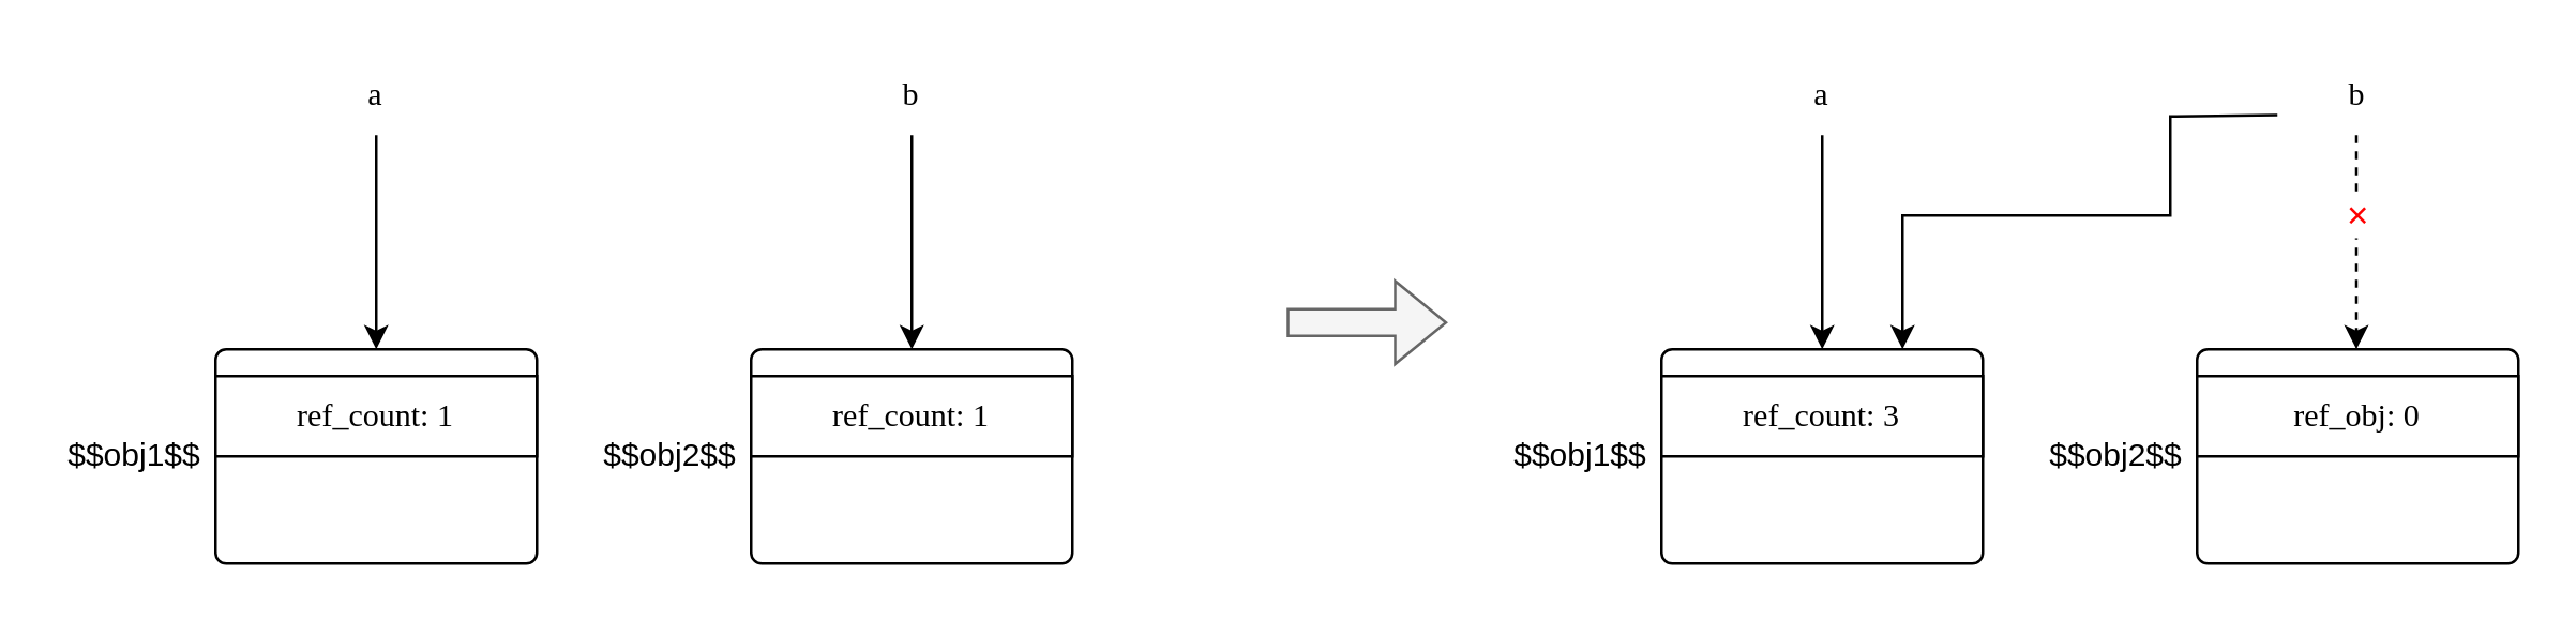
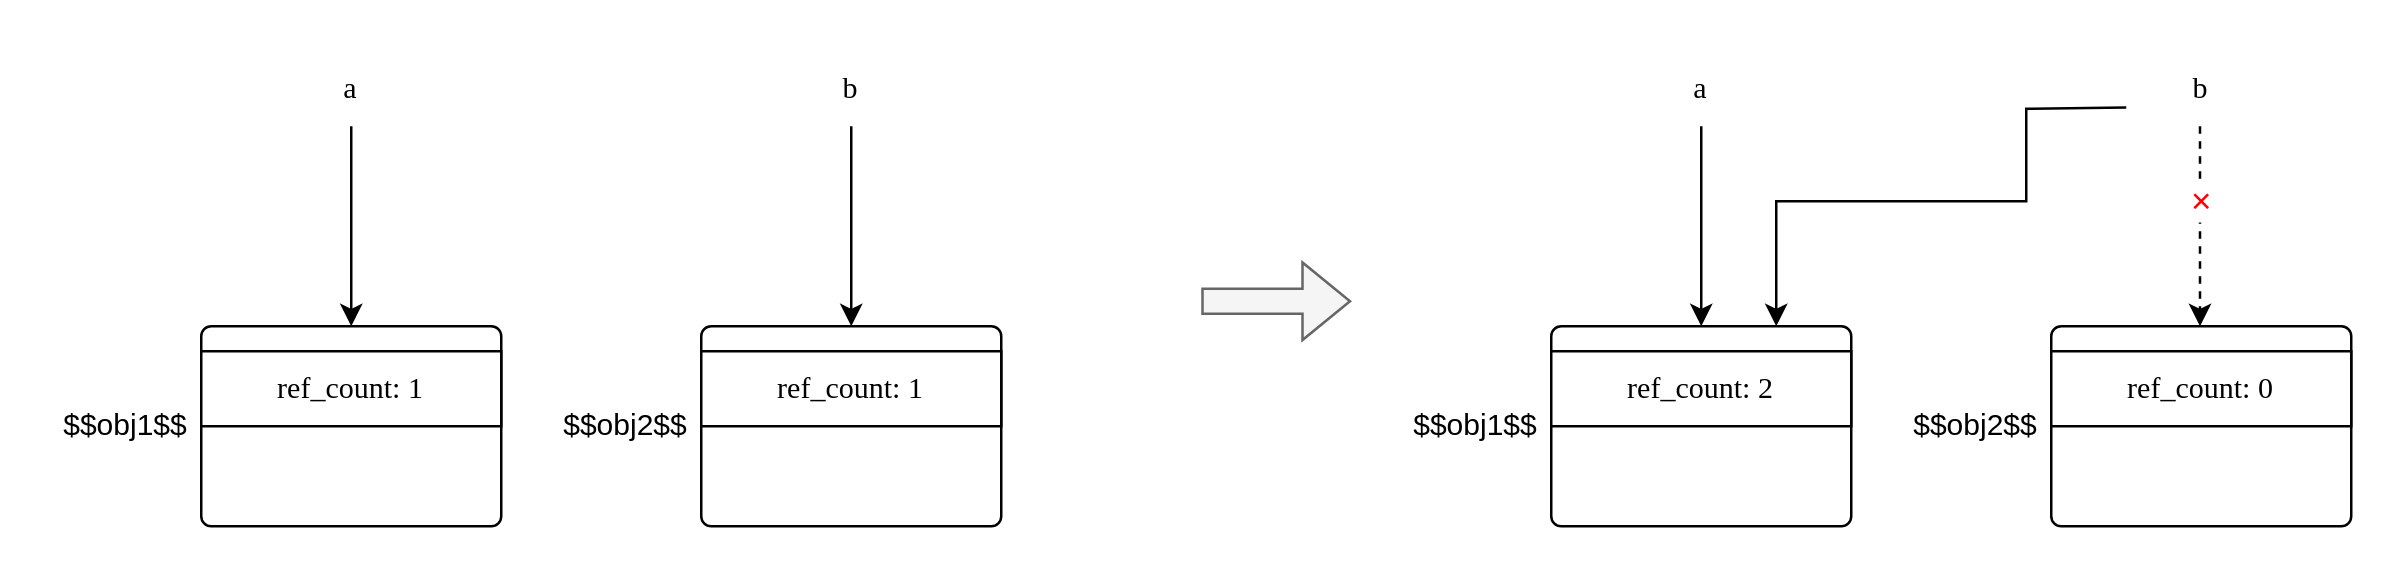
  <mxCell id="0" />
  <mxCell id="1" parent="0" />
  <mxCell id="2" value="" style="group" vertex="1" connectable="0" parent="1"><mxGeometry x="80" y="130" width="120" height="80" as="geometry" /></mxCell>
  <mxCell id="3" value="" style="rounded=1;whiteSpace=wrap;html=1;arcSize=5;fontFamily=SF Mono;" vertex="1" parent="2"><mxGeometry width="120" height="80" as="geometry" /></mxCell>
  <mxCell id="4" value="ref_count: 1" style="rounded=0;whiteSpace=wrap;html=1;fontFamily=SF Mono;" vertex="1" parent="2"><mxGeometry y="10" width="120" height="30" as="geometry" /></mxCell>
  <mxCell id="5" value="$$obj1$$" style="text;html=1;strokeColor=none;fillColor=none;align=center;verticalAlign=middle;whiteSpace=wrap;rounded=0;" vertex="1" parent="1"><mxGeometry x="20" y="155" width="60" height="30" as="geometry" /></mxCell>
  <mxCell id="6" value="a" style="text;html=1;strokeColor=none;fillColor=none;align=center;verticalAlign=middle;whiteSpace=wrap;rounded=0;fontFamily=SF Mono;" vertex="1" parent="1"><mxGeometry x="110" y="20" width="60" height="30" as="geometry" /></mxCell>
  <mxCell id="7" value="" style="endArrow=classic;html=1;rounded=0;exitX=0.5;exitY=1;exitDx=0;exitDy=0;entryX=0.5;entryY=0;entryDx=0;entryDy=0;" edge="1" parent="1" source="6"><mxGeometry width="50" height="50" relative="1" as="geometry"><mxPoint x="360" y="300" as="sourcePoint" /><mxPoint x="140" y="130" as="targetPoint" /></mxGeometry></mxCell>
  <mxCell id="8" value="" style="group" vertex="1" connectable="0" parent="1"><mxGeometry x="280" y="130" width="120" height="80" as="geometry" /></mxCell>
  <mxCell id="9" value="" style="rounded=1;whiteSpace=wrap;html=1;arcSize=5;fontFamily=SF Mono;" vertex="1" parent="8"><mxGeometry width="120" height="80" as="geometry" /></mxCell>
  <mxCell id="10" value="ref_count: 1" style="rounded=0;whiteSpace=wrap;html=1;fontFamily=SF Mono;" vertex="1" parent="8"><mxGeometry y="10" width="120" height="30" as="geometry" /></mxCell>
  <mxCell id="11" value="$$obj2$$" style="text;html=1;strokeColor=none;fillColor=none;align=center;verticalAlign=middle;whiteSpace=wrap;rounded=0;" vertex="1" parent="1"><mxGeometry x="220" y="155" width="60" height="30" as="geometry" /></mxCell>
  <mxCell id="12" value="b" style="text;html=1;strokeColor=none;fillColor=none;align=center;verticalAlign=middle;whiteSpace=wrap;rounded=0;fontFamily=SF Mono;" vertex="1" parent="1"><mxGeometry x="310" y="20" width="60" height="30" as="geometry" /></mxCell>
  <mxCell id="13" value="" style="endArrow=classic;html=1;rounded=0;exitX=0.5;exitY=1;exitDx=0;exitDy=0;entryX=0.5;entryY=0;entryDx=0;entryDy=0;" edge="1" parent="1" source="12"><mxGeometry width="50" height="50" relative="1" as="geometry"><mxPoint x="560" y="300" as="sourcePoint" /><mxPoint x="340" y="130" as="targetPoint" /></mxGeometry></mxCell>
  <mxCell id="14" value="" style="shape=flexArrow;endArrow=classic;html=1;rounded=0;fillColor=#f5f5f5;strokeColor=#666666;" edge="1" parent="1"><mxGeometry width="50" height="50" relative="1" as="geometry"><mxPoint x="480" y="120" as="sourcePoint" /><mxPoint x="540" y="120" as="targetPoint" /></mxGeometry></mxCell>
  <mxCell id="15" value="" style="group" vertex="1" connectable="0" parent="1"><mxGeometry x="620" y="130" width="120" height="80" as="geometry" /></mxCell>
  <mxCell id="16" value="" style="rounded=1;whiteSpace=wrap;html=1;arcSize=5;fontFamily=SF Mono;" vertex="1" parent="15"><mxGeometry width="120" height="80" as="geometry" /></mxCell>
- <mxCell id="17" value="ref_count: 3" style="rounded=0;whiteSpace=wrap;html=1;fontFamily=SF Mono;" vertex="1" parent="15"><mxGeometry y="10" width="120" height="30" as="geometry" /></mxCell>
+ <mxCell id="17" value="ref_count: 2" style="rounded=0;whiteSpace=wrap;html=1;fontFamily=SF Mono;" vertex="1" parent="15"><mxGeometry y="10" width="120" height="30" as="geometry" /></mxCell>
  <mxCell id="18" value="$$obj1$$" style="text;html=1;strokeColor=none;fillColor=none;align=center;verticalAlign=middle;whiteSpace=wrap;rounded=0;" vertex="1" parent="1"><mxGeometry x="560" y="155" width="60" height="30" as="geometry" /></mxCell>
  <mxCell id="19" value="a" style="text;html=1;strokeColor=none;fillColor=none;align=center;verticalAlign=middle;whiteSpace=wrap;rounded=0;fontFamily=SF Mono;" vertex="1" parent="1"><mxGeometry x="650" y="20" width="60" height="30" as="geometry" /></mxCell>
  <mxCell id="20" value="" style="endArrow=classic;html=1;rounded=0;exitX=0.5;exitY=1;exitDx=0;exitDy=0;entryX=0.5;entryY=0;entryDx=0;entryDy=0;" edge="1" parent="1" source="19"><mxGeometry width="50" height="50" relative="1" as="geometry"><mxPoint x="900" y="300" as="sourcePoint" /><mxPoint x="680" y="130" as="targetPoint" /></mxGeometry></mxCell>
  <mxCell id="21" value="" style="group" vertex="1" connectable="0" parent="1"><mxGeometry x="820" y="130" width="120" height="80" as="geometry" /></mxCell>
  <mxCell id="22" value="" style="rounded=1;whiteSpace=wrap;html=1;arcSize=5;fontFamily=SF Mono;" vertex="1" parent="21"><mxGeometry width="120" height="80" as="geometry" /></mxCell>
- <mxCell id="23" value="ref_obj: 0" style="rounded=0;whiteSpace=wrap;html=1;fontFamily=SF Mono;" vertex="1" parent="21"><mxGeometry y="10" width="120" height="30" as="geometry" /></mxCell>
+ <mxCell id="23" value="ref_count: 0" style="rounded=0;whiteSpace=wrap;html=1;fontFamily=SF Mono;" vertex="1" parent="21"><mxGeometry y="10" width="120" height="30" as="geometry" /></mxCell>
  <mxCell id="24" value="$$obj2$$" style="text;html=1;strokeColor=none;fillColor=none;align=center;verticalAlign=middle;whiteSpace=wrap;rounded=0;" vertex="1" parent="1"><mxGeometry x="760" y="155" width="60" height="30" as="geometry" /></mxCell>
  <mxCell id="25" value="b" style="text;html=1;strokeColor=none;fillColor=none;align=center;verticalAlign=middle;whiteSpace=wrap;rounded=0;fontFamily=SF Mono;" vertex="1" parent="1"><mxGeometry x="850" y="20" width="60" height="30" as="geometry" /></mxCell>
  <mxCell id="26" value="&lt;font style=&quot;font-size: 14px;&quot;&gt;×&lt;/font&gt;" style="endArrow=classic;html=1;rounded=0;exitX=0.5;exitY=1;exitDx=0;exitDy=0;entryX=0.5;entryY=0;entryDx=0;entryDy=0;fontColor=#FF0000;dashed=1;" edge="1" parent="1"><mxGeometry x="-0.25" width="50" height="50" relative="1" as="geometry"><mxPoint x="879.5" y="50" as="sourcePoint" /><mxPoint x="879.5" y="130" as="targetPoint" /><mxPoint as="offset" /></mxGeometry></mxCell>
  <mxCell id="27" value="" style="endArrow=classic;html=1;rounded=0;exitX=0;exitY=0.75;exitDx=0;exitDy=0;entryX=0.75;entryY=0;entryDx=0;entryDy=0;" edge="1" parent="1" source="25" target="16"><mxGeometry width="50" height="50" relative="1" as="geometry"><mxPoint x="510" y="320" as="sourcePoint" /><mxPoint x="560" y="270" as="targetPoint" /><Array as="points"><mxPoint x="810" y="43" /><mxPoint x="810" y="80" /><mxPoint x="710" y="80" /></Array></mxGeometry></mxCell>
